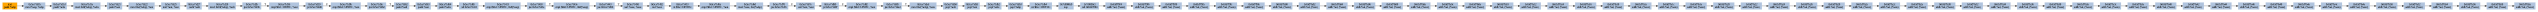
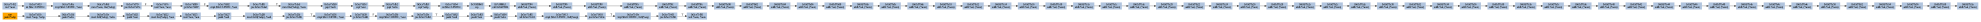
  digraph {
    fontname="Liberation Serif"
    rankdir=LR
    node [color=lightsteelblue fillcolor=lightsteelblue fontname="Liberation Serif" shape=rectangle style=filled]
    edge [color="#000000" fontname="Liberation Serif"]
    n1 [color=lightgrey fillcolor=orange label="start\npushl %ebp"]
    n2 [label="0x5ce71d1b\nmovl %esp, %ebp"]
    n3 [label="0x5ce71d1d\npushl %ebx"]
    n4 [label="0x5ce71d1e\nmovl 0x8(%ebp), %ebx"]
    n5 [label="0x5ce71d21\npushl %esi"]
    n6 [label="0x5ce71d22\nmovl 0xc(%ebp), %esi"]
    n7 [label="0x5ce71d25\ntestl %esi, %esi"]
    n8 [label="0x5ce71d27\npushl %edi"]
    n9 [label="0x5ce71d28\nmovl 0x10(%ebp), %edi"]
    n10 [label="0x5ce71d2b\njne 0x5ce71d36"]
    n11 [label="0x5ce71d36\ncmpl $0x1<UINT8>, %esi"]
    n12 [label="0x5ce71d39\nje 0x5ce71d40"]
    n13 [label="0x5ce71d3b\ncmpl $0x2<UINT8>, %esi"]
    n14 [label="0x5ce71d3e\njne 0x5ce71d62"]
    n15 [label="0x5ce71d62\npushl %edi"]
    n16 [label="0x5ce71d63\npushl %esi"]
    n17 [label="0x5ce71d64\npushl %ebx"]
    n18 [label="0x5ce71d65\ncall 0x5ce71413"]
    n19 [label="0x5ce71413\ncmpl $0x1<UINT8>, 0x8(%esp)"]
    n20 [label="0x5ce71418\njne 0x5ce7143e"]
    n21 [label="0x5ce7143e\ncmpl $0x0<UINT8>, 0x8(%esp)"]
    n22 [label="0x5ce71443\njne 0x5ce71450"]
    n23 [label="0x5ce71450\nxorl %eax, %eax"]
    n24 [label="0x5ce71452\nincl %eax"]
    n25 [label="0x5ce71453\nret $0xc<UINT16>"]
    n26 [label="0x5ce71d6a\ncmpl $0x1<UINT8>, %esi"]
    n27 [label="0x5ce71d6d\nmovl %eax, 0xc(%ebp)"]
    n28 [label="0x5ce71d70\njne 0x5ce71d7e"]
    n29 [label="0x5ce71d7e\ntestl %esi, %esi"]
    n30 [label="0x5ce71d80\nje 0x5ce71d87"]
    n31 [label="0x5ce71d82\ncmpl $0x3<UINT8>, %esi"]
    n32 [label="0x5ce71d85\njne 0x5ce71dad"]
    n33 [label="0x5ce71dad\nmovl 0xc(%ebp), %eax"]
    n34 [label="0x5ce71db0\npopl %edi"]
    n35 [label="0x5ce71db1\npopl %esi"]
    n36 [label="0x5ce71db2\npopl %ebx"]
    n37 [label="0x5ce71db3\npopl %ebp"]
    n38 [label="0x5ce71db4\nret $0xc<UINT16>"]
    n39 [label="0x7c8000c0\nnop "]
    n40 [label="0x7c8000c1\ncall 0x63d7f9f4"]
    n41 [label="0x63d7f9f4\naddb %al, (%eax)"]
    n42 [label="0x63d7f9f6\naddb %al, (%eax)"]
    n43 [label="0x63d7f9f8\naddb %al, (%eax)"]
    n44 [label="0x63d7f9fa\naddb %al, (%eax)"]
    n45 [label="0x63d7f9fc\naddb %al, (%eax)"]
    n46 [label="0x63d7f9fe\naddb %al, (%eax)"]
    n47 [label="0x63d7fa00\naddb %al, (%eax)"]
    n48 [label="0x63d7fa02\naddb %al, (%eax)"]
    n49 [label="0x63d7fa04\naddb %al, (%eax)"]
    n50 [label="0x63d7fa06\naddb %al, (%eax)"]
    n51 [label="0x63d7fa08\naddb %al, (%eax)"]
    n52 [label="0x63d7fa0a\naddb %al, (%eax)"]
    n53 [label="0x63d7fa0c\naddb %al, (%eax)"]
    n54 [label="0x63d7fa0e\naddb %al, (%eax)"]
    n55 [label="0x63d7fa10\naddb %al, (%eax)"]
    n56 [label="0x63d7fa12\naddb %al, (%eax)"]
    n57 [label="0x63d7fa14\naddb %al, (%eax)"]
    n58 [label="0x63d7fa16\naddb %al, (%eax)"]
    n59 [label="0x63d7fa18\naddb %al, (%eax)"]
    n60 [label="0x63d7fa1a\naddb %al, (%eax)"]
    n61 [label="0x63d7fa1c\naddb %al, (%eax)"]
    n62 [label="0x63d7fa1e\naddb %al, (%eax)"]
    n63 [label="0x63d7fa20\naddb %al, (%eax)"]
    n64 [label="0x63d7fa22\naddb %al, (%eax)"]
    n65 [label="0x63d7fa24\naddb %al, (%eax)"]
    n66 [label="0x63d7fa26\naddb %al, (%eax)"]
    n67 [label="0x63d7fa28\naddb %al, (%eax)"]
    n68 [label="0x63d7fa2a\naddb %al, (%eax)"]
    n69 [label="0x63d7fa2c\naddb %al, (%eax)"]
    n70 [label="0x63d7fa2e\naddb %al, (%eax)"]
    n71 [label="0x63d7fa30\naddb %al, (%eax)"]
    n72 [label="0x63d7fa32\naddb %al, (%eax)"]
    n73 [label="0x63d7fa34\naddb %al, (%eax)"]
    n74 [label="0x63d7fa36\naddb %al, (%eax)"]
    n75 [label="0x63d7fa38\naddb %al, (%eax)"]
    n76 [label="0x63d7fa3a\naddb %al, (%eax)"]
    n77 [label="0x63d7fa3c\naddb %al, (%eax)"]
    n78 [label="0x63d7fa3e\naddb %al, (%eax)"]
    n79 [label="0x63d7fa40\naddb %al, (%eax)"]
    n80 [label="0x63d7fa42\naddb %al, (%eax)"]
    n81 [label="0x63d7fa44\naddb %al, (%eax)"]
    n82 [label="0x63d7fa46\naddb %al, (%eax)"]
    n83 [label="0x63d7fa48\naddb %al, (%eax)"]
    n84 [label="0x65d7fa4a\naddb %al, (%eax)"]
    n85 [label="0x63d7fa4c\naddb %al, (%eax)"]
    n86 [label="0x63d7fa4e\naddb %al, (%eax)"]
    n87 [label="0x63d7fa50\naddb %al, (%eax)"]
    n88 [label="0x63d7fa52\naddb %al, (%eax)"]
    n89 [label="0x63d7fa54\naddb %al, (%eax)"]
    n90 [label="0x63d7fa56\naddb %al, (%eax)"]
    n91 [label="0x63d7fa58\naddb %al, (%eax)"]
    n92 [label="0x63d7fa5a\naddb %al, (%eax)"]
    n1 -> n2
    n2 -> n3
    n3 -> n4
    n4 -> n5
    n5 -> n6
    n6 -> n7
    n7 -> n8
    n8 -> n9
    n9 -> n10
    n10 -> n11 [label=T]
    n11 -> n12
    n12 -> n13 [label=F]
    n13 -> n14
    n14 -> n15 [label=T]
    n15 -> n16
    n16 -> n17
    n17 -> n18
    n18 -> n19
    n19 -> n20
    n20 -> n21 [label=T]
    n21 -> n22
    n22 -> n23 [label=T]
-   n23 -> n24
    n24 -> n25
    n25 -> n26
    n26 -> n27
    n27 -> n28
    n28 -> n29 [label=F]
    n29 -> n30
    n30 -> n31 [label=F]
    n31 -> n32
    n32 -> n33 [label=T]
    n33 -> n34
    n34 -> n35
    n35 -> n36
    n36 -> n37
    n37 -> n38
    n38 -> n39
    n39 -> n40
    n40 -> n41
    n41 -> n42
    n42 -> n43
    n43 -> n44
    n44 -> n45
    n45 -> n46
    n46 -> n47
    n47 -> n48
    n48 -> n49
    n49 -> n50
    n50 -> n51
    n51 -> n52
    n52 -> n53
    n53 -> n54
    n54 -> n55
    n55 -> n56
    n56 -> n57
    n57 -> n58
    n58 -> n59
    n59 -> n60
    n60 -> n61
    n61 -> n62
    n62 -> n63
    n63 -> n64
    n64 -> n65
    n65 -> n66
    n66 -> n67
    n67 -> n68
    n68 -> n69
    n69 -> n70
    n70 -> n71
    n71 -> n72
    n72 -> n73
    n73 -> n74
    n74 -> n75
    n75 -> n76
    n76 -> n77
    n77 -> n78
    n78 -> n79
    n79 -> n80
    n80 -> n81
    n81 -> n82
    n82 -> n83
    n83 -> n84
    n84 -> n85
    n85 -> n86
    n86 -> n87
    n87 -> n88
    n88 -> n89
    n89 -> n90
    n90 -> n91
    n91 -> n92
  }
